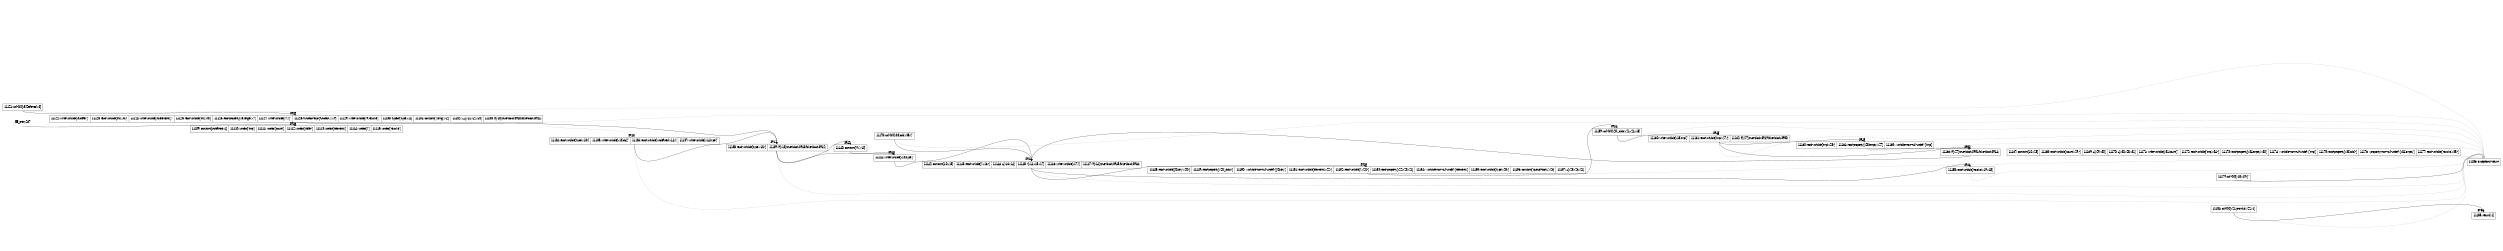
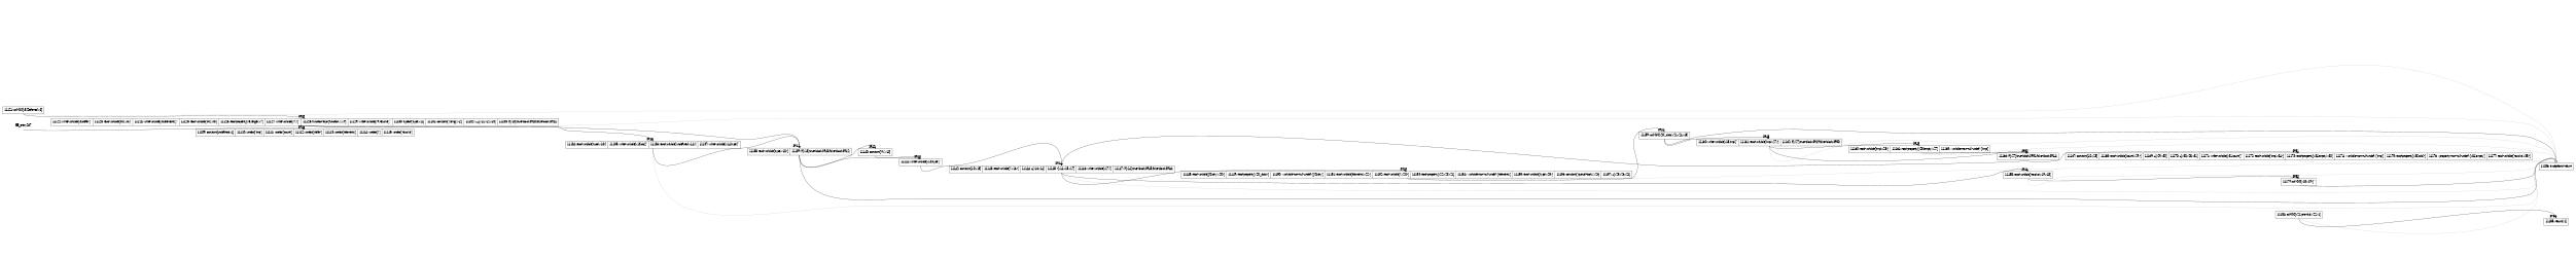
  digraph {
    fontname=Lato
    rankdir=LR
    node [fontname=Lato shape=record]
    edge [fontname=Lato headport=n tailport=s]
    n1 [label=BB_entry267 shape=none]
    n2 [label="{11109: constant[undefined,v1]|11110: vardecl['tmp']|11111: vardecl['count']|11112: vardecl['defer']|11113: vardecl['elements']|11114: vardecl['i']|11115: vardecl['resolve']}"]
    n3 [label="{11121: call-0:0[v5,'Deferred',v3]}"]
    n4 [label="{11186: exceptional-return}"]
    n5 [label="{11122: write-variable[v3,'defer']*|11123: read-variable['this',v6,-]|11124: write-variable[v6,'elements']*|11125: read-variable['this',v8,-]|11126: read-property[v8,'length',v7]|11127: write-variable[v7,'i']*|11128: function-expr[function ( ),v9]|11129: write-variable[v9,'resolve']*|11130: typeof['type',v11]|11131: constant[\"string\",v12]|11132: !==[v11,v12,v10]|11133: if[v10](true-block:3940,false-block:3941)}"]
    n6 [label="{11134: read-variable['type',v13,-]|11135: write-variable[v13,'obj']*|11136: read-variable['undefined',v14,-]|11137: write-variable[v14,'type']*}"]
    n7 [label="{11138: read-variable['type',v13,-]|11139: if[v13](true-block:3943,false-block:3942)}"]
    n8 [label="{11141: write-variable[v13,'type']*}"]
    n9 [label="{11140: constant[\"fx\",v13]}"]
    n10 [label="{11142: constant[1.0,v15]|11143: read-variable['i',v16,-]|11144: +[v16,v14]|11145: -[v14,v15,v17]|11146: write-variable[v17,'i']|11147: if[v14](true-block:3945,false-block:3946)}"]
    n11 [label="{11148: read-variable['jQuery',v20,-]|11149: read-property[v20,'_data',-]|11150: \<variable-non-null-undef\>['jQuery']|11151: read-variable['elements',v22,-]|11152: read-variable['i',v23,-]|11153: read-property[v22,v23,v21]|11154: \<variable-non-null-undef\>['elements']|11155: read-variable['type',v25,-]|11156: constant[\"queueHooks\",v26]|11157: +[v25,v26,v24]}"]
    n12 [label="{11158: read-variable['resolve',v19,v18]}"]
    n13 [label="{11159: call-0:0[v20,'_data',v21,v24,v18]}"]
    n14 [label="{11179: call-0:0[v18,v19,-]*}"]
    n15 [label="{11160: write-variable[v18,'tmp']*|11161: read-variable['tmp',v27,-]|11162: if[v27](true-block:3949,false-block:3950)}"]
    n16 [label="{11166: if[v27](true-block:3951,false-block:3944)}"]
    n17 [label="{11163: read-variable['tmp',v28,-]|11164: read-property[v28,'empty',v27]|11165: \<variable-non-null-undef\>['tmp']}"]
    n18 [label="{11167: constant[1.0,v28]|11168: read-variable['count',v29,-]|11169: +[v29,v30]|11170: +[v30,v28,v31]|11171: write-variable[v31,'count']*|11172: read-variable['tmp',v34,-]|11173: read-property[v34,'empty',v33]|11174: \<variable-non-null-undef\>['tmp']|11175: read-property[v33,'add',-]|11176: \<property-non-null-undef\>[v34,'empty']|11177: read-variable['resolve',v35,-]}"]
-   n19 [label="{11178: call-0:0[v33,'add',v35,-]*}"]
    n20 [label="{11184: call-0:0[v21,'promise',v22,v1]}"]
    n21 [label="{11185: return[v1]}"]
    n1 -> n2 [headlabel="    3936"]
    n3 -> n4 [color=gray]
    n3 -> n5 [headlabel="      3939"]
    n5 -> n4 [color=gray]
-   n5 -> n6 [headlabel="      3940" color=gray]
+   n5 -> n6 [headlabel="      3940"]
    n5 -> n7 [headlabel="      3941"]
    n6 -> n4 [color=gray]
    n6 -> n7
-   n7 -> n4 [color=gray]
+   n7 -> n4 [color=black]
    n7 -> n8 [headlabel="      3943"]
    n7 -> n9 [headlabel="      3942"]
    n8 -> n10 [headlabel="      3944"]
    n9 -> n8
    n10 -> n4 [color=gray]
    n10 -> n11 [headlabel="      3945"]
    n10 -> n12 [headlabel="      3946"]
    n11 -> n4 [color=gray]
    n11 -> n13 [headlabel="      3947"]
    n12 -> n4 [color=gray]
-   n13 -> n4 [color=gray]
+   n12 -> n14 [headlabel="      3953"]
+   n13 -> n4 [color=black]
    n13 -> n15 [headlabel="      3948"]
    n14 -> n4 [color=black]
    n15 -> n4 [color=gray]
    n15 -> n16 [headlabel="      3950"]
    n15 -> n17 [headlabel="      3949"]
    n16 -> n10
+   n16 -> n18 [headlabel="      3951"]
    n17 -> n4 [color=gray]
    n17 -> n16
    n18 -> n4 [color=gray]
-   n19 -> n4 [color=gray]
-   n19 -> n10
    n20 -> n4 [color=gray]
    n20 -> n21 [headlabel="      3956"]
  }
